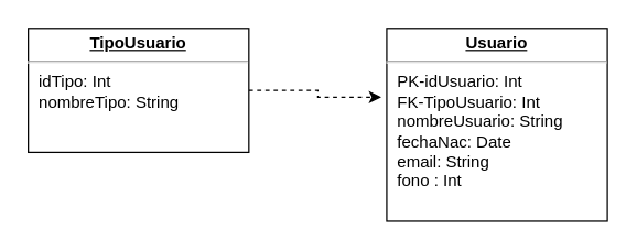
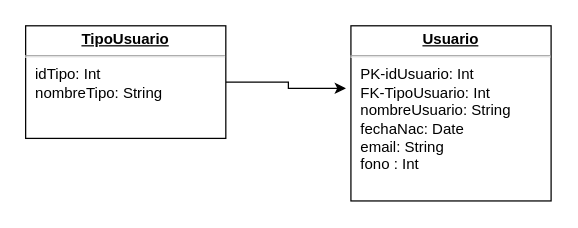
  <mxCell id="0" />
  <mxCell id="1" parent="0" />
- <mxCell id="2" style="edgeStyle=orthogonalEdgeStyle;rounded=0;orthogonalLoop=1;jettySize=auto;html=1;entryX=-0.025;entryY=0.357;entryDx=0;entryDy=0;entryPerimeter=0;dashed=1;" edge="1" parent="1" source="3" target="4"><mxGeometry relative="1" as="geometry" /></mxCell>
+ <mxCell id="2" style="edgeStyle=orthogonalEdgeStyle;rounded=0;orthogonalLoop=1;jettySize=auto;html=1;entryX=-0.025;entryY=0.357;entryDx=0;entryDy=0;entryPerimeter=0;" edge="1" parent="1" source="3" target="4"><mxGeometry relative="1" as="geometry" /></mxCell>
  <mxCell id="3" value="&lt;p style=&quot;margin:0px;margin-top:4px;text-align:center;text-decoration:underline;&quot;&gt;&lt;b&gt;TipoUsuario&lt;/b&gt;&lt;/p&gt;&lt;hr&gt;&lt;p style=&quot;margin:0px;margin-left:8px;&quot;&gt;idTipo: Int&lt;/p&gt;&lt;p style=&quot;margin:0px;margin-left:8px;&quot;&gt;nombreTipo: String&lt;/p&gt;&lt;p style=&quot;margin:0px;margin-left:8px;&quot;&gt;&lt;br&gt;&lt;/p&gt;" style="verticalAlign=top;align=left;overflow=fill;fontSize=12;fontFamily=Helvetica;html=1;" vertex="1" parent="1"><mxGeometry x="20" y="20" width="160" height="90" as="geometry" /></mxCell>
  <mxCell id="4" value="&lt;p style=&quot;margin:0px;margin-top:4px;text-align:center;text-decoration:underline;&quot;&gt;&lt;b&gt;Usuario&lt;/b&gt;&lt;/p&gt;&lt;hr&gt;&lt;p style=&quot;margin:0px;margin-left:8px;&quot;&gt;PK-idUsuario: Int&lt;/p&gt;&lt;p style=&quot;margin:0px;margin-left:8px;&quot;&gt;FK-TipoUsuario: Int&lt;/p&gt;&lt;p style=&quot;margin:0px;margin-left:8px;&quot;&gt;nombreUsuario: String&lt;/p&gt;&lt;p style=&quot;margin:0px;margin-left:8px;&quot;&gt;fechaNac: Date&lt;/p&gt;&lt;p style=&quot;margin:0px;margin-left:8px;&quot;&gt;email: String&lt;/p&gt;&lt;p style=&quot;margin:0px;margin-left:8px;&quot;&gt;fono : Int&lt;/p&gt;" style="verticalAlign=top;align=left;overflow=fill;fontSize=12;fontFamily=Helvetica;html=1;" vertex="1" parent="1"><mxGeometry x="280" y="20" width="160" height="140" as="geometry" /></mxCell>
